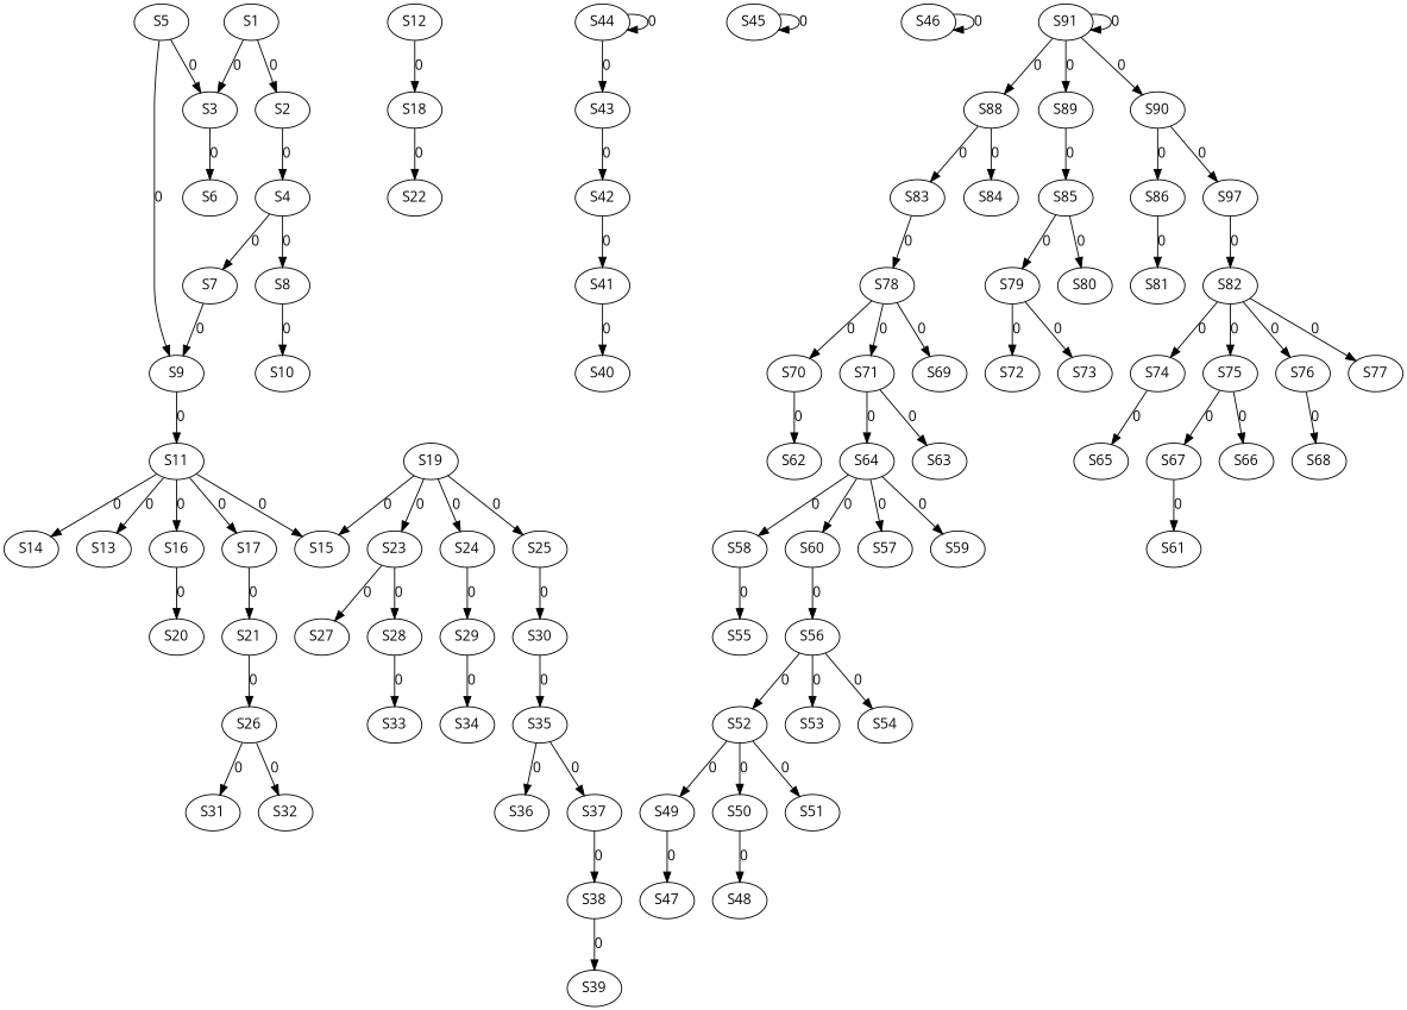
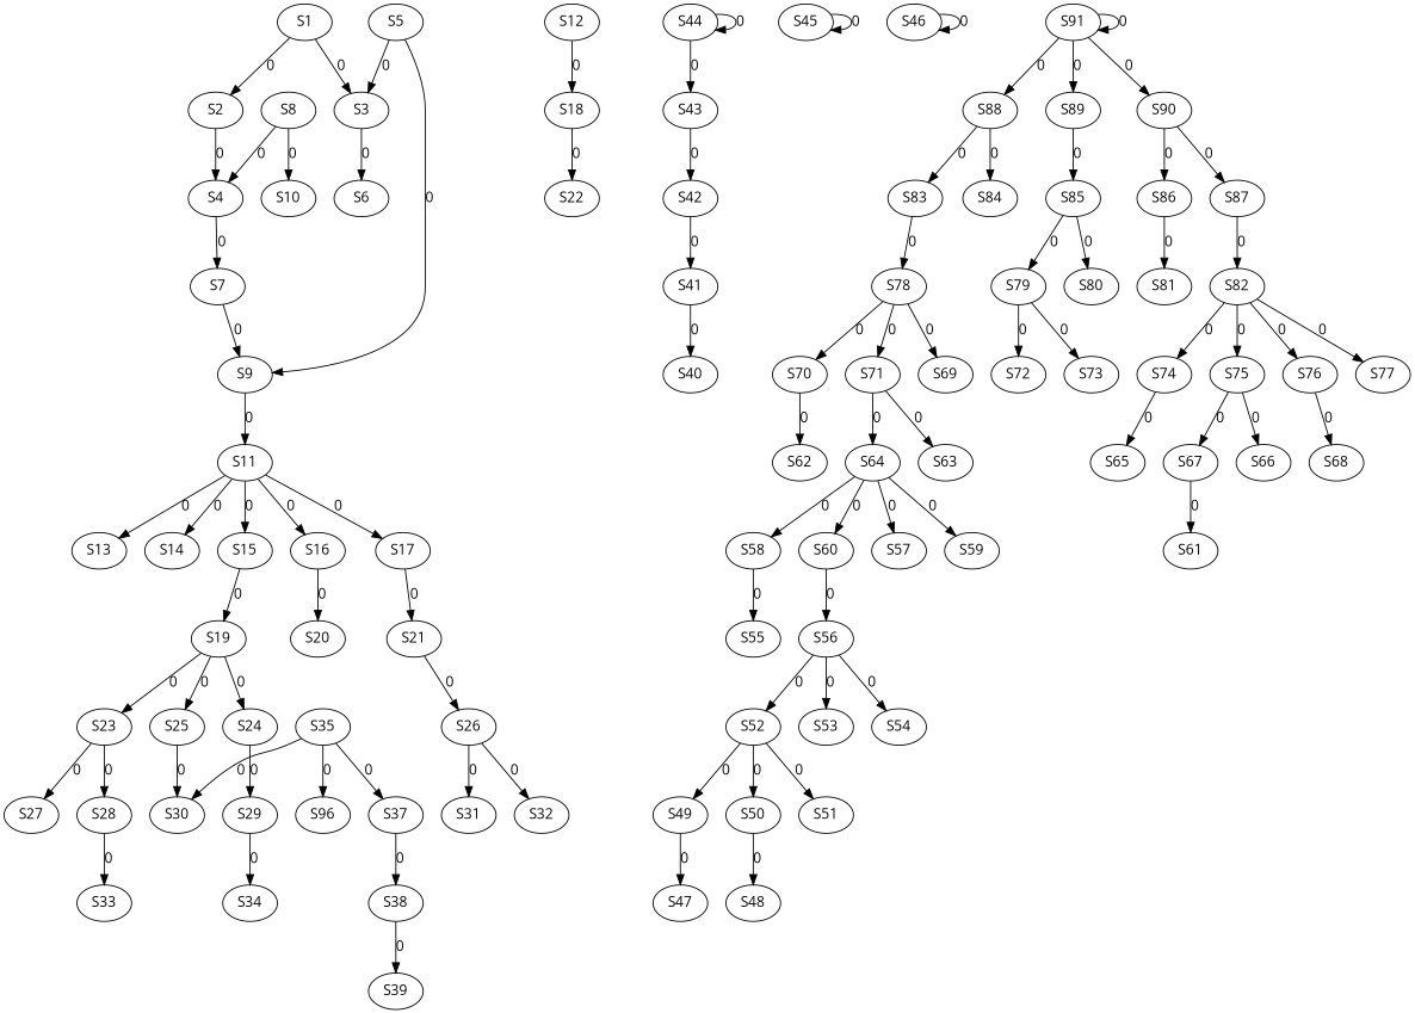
  strict digraph {
    fontname="Open Sans"
    node [fontname="Open Sans"]
    edge [fontname="Open Sans"]
    S1
    S2
    S3
    S4
    S6
    S7
    S8
    S5
    S9
    S10
    S11
    S13
    S14
    S15
    S16
    S17
    S12
    S18
    S19
    S20
    S21
    S22
    S23
    S24
    S25
    S26
    S27
    S28
    S29
    S30
    S31
    S32
    S33
    S34
    S35
-   S36
+   S36 [label=S96]
    S37
    S38
    S39
    S41
    S40
    S42
    S43
    S44
    S45
    S46
    S49
    S47
    S50
    S48
    S52
    S51
    S56
    S53
    S54
    S58
    S55
    S60
    S64
    S57
    S59
    S67
    S61
    S70
    S62
    S71
    S63
    S74
    S65
    S75
    S66
    S76
    S68
    S78
    S69
    S79
    S72
    S73
    S82
    S77
    S83
    S85
    S80
    S86
    S81
-   S87 [label=S97]
+   S87
    S88
    S84
    S89
    S90
    S91
    S1 -> S2 [label=0]
    S1 -> S3 [label=0]
    S2 -> S4 [label=0]
    S3 -> S6 [label=0]
    S4 -> S7 [label=0]
-   S4 -> S8 [label=0]
+   S8 -> S4 [label=0]
    S7 -> S9 [label=0]
    S8 -> S10 [label=0]
    S5 -> S3 [label=0]
    S5 -> S9 [label=0]
    S9 -> S11 [label=0]
    S11 -> S13 [label=0]
    S11 -> S14 [label=0]
    S11 -> S15 [label=0]
    S11 -> S16 [label=0]
    S11 -> S17 [label=0]
-   S19 -> S15 [label=0]
+   S15 -> S19 [label=0]
    S16 -> S20 [label=0]
    S17 -> S21 [label=0]
    S12 -> S18 [label=0]
    S18 -> S22 [label=0]
    S19 -> S23 [label=0]
    S19 -> S24 [label=0]
    S19 -> S25 [label=0]
    S21 -> S26 [label=0]
    S23 -> S27 [label=0]
    S23 -> S28 [label=0]
    S24 -> S29 [label=0]
    S25 -> S30 [label=0]
    S26 -> S31 [label=0]
    S26 -> S32 [label=0]
    S28 -> S33 [label=0]
    S29 -> S34 [label=0]
-   S30 -> S35 [label=0]
+   S35 -> S30 [label=0]
    S35 -> S36 [label=0]
    S35 -> S37 [label=0]
    S37 -> S38 [label=0]
    S38 -> S39 [label=0]
    S41 -> S40 [label=0]
    S42 -> S41 [label=0]
    S43 -> S42 [label=0]
    S44 -> S43 [label=0]
    S44 -> S44 [label=0]
    S45 -> S45 [label=0]
    S46 -> S46 [label=0]
    S49 -> S47 [label=0]
    S50 -> S48 [label=0]
    S52 -> S49 [label=0]
    S52 -> S50 [label=0]
    S52 -> S51 [label=0]
    S56 -> S52 [label=0]
    S56 -> S53 [label=0]
    S56 -> S54 [label=0]
    S58 -> S55 [label=0]
    S60 -> S56 [label=0]
    S64 -> S58 [label=0]
    S64 -> S60 [label=0]
    S64 -> S57 [label=0]
    S64 -> S59 [label=0]
    S67 -> S61 [label=0]
    S70 -> S62 [label=0]
    S71 -> S64 [label=0]
    S71 -> S63 [label=0]
    S74 -> S65 [label=0]
    S75 -> S67 [label=0]
    S75 -> S66 [label=0]
    S76 -> S68 [label=0]
    S78 -> S70 [label=0]
    S78 -> S71 [label=0]
    S78 -> S69 [label=0]
    S79 -> S72 [label=0]
    S79 -> S73 [label=0]
    S82 -> S74 [label=0]
    S82 -> S75 [label=0]
    S82 -> S76 [label=0]
    S82 -> S77 [label=0]
    S83 -> S78 [label=0]
    S85 -> S79 [label=0]
    S85 -> S80 [label=0]
    S86 -> S81 [label=0]
    S87 -> S82 [label=0]
    S88 -> S83 [label=0]
    S88 -> S84 [label=0]
    S89 -> S85 [label=0]
    S90 -> S86 [label=0]
    S90 -> S87 [label=0]
    S91 -> S88 [label=0]
    S91 -> S89 [label=0]
    S91 -> S90 [label=0]
    S91 -> S91 [label=0]
  }
